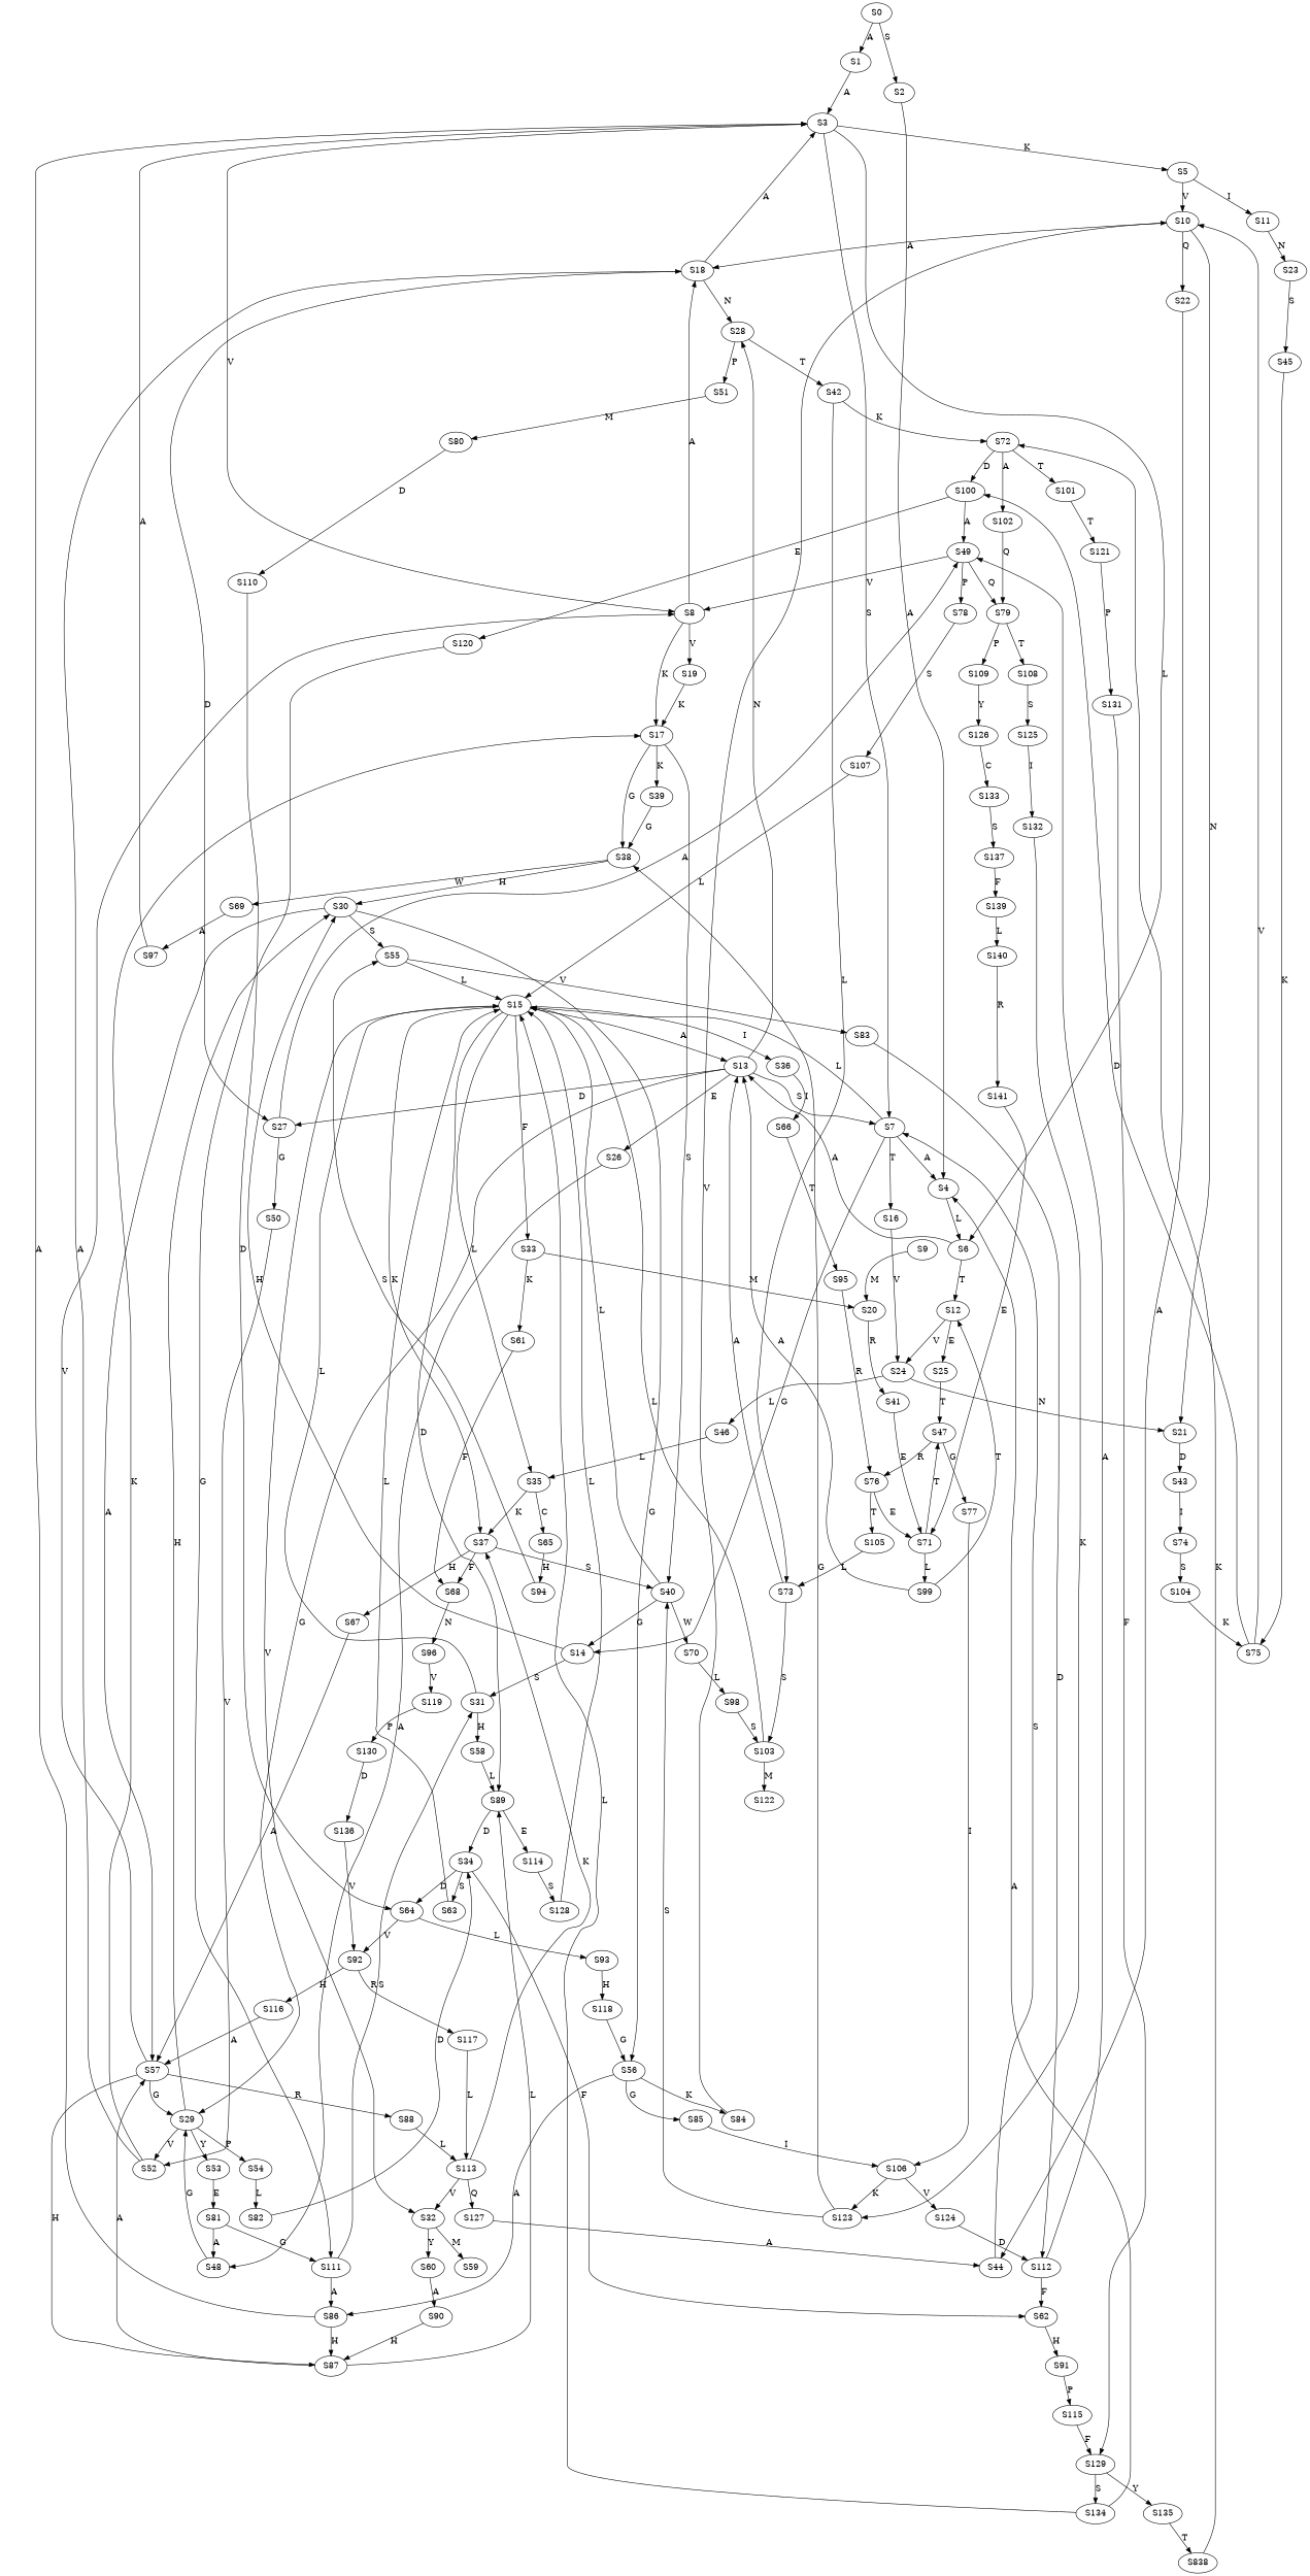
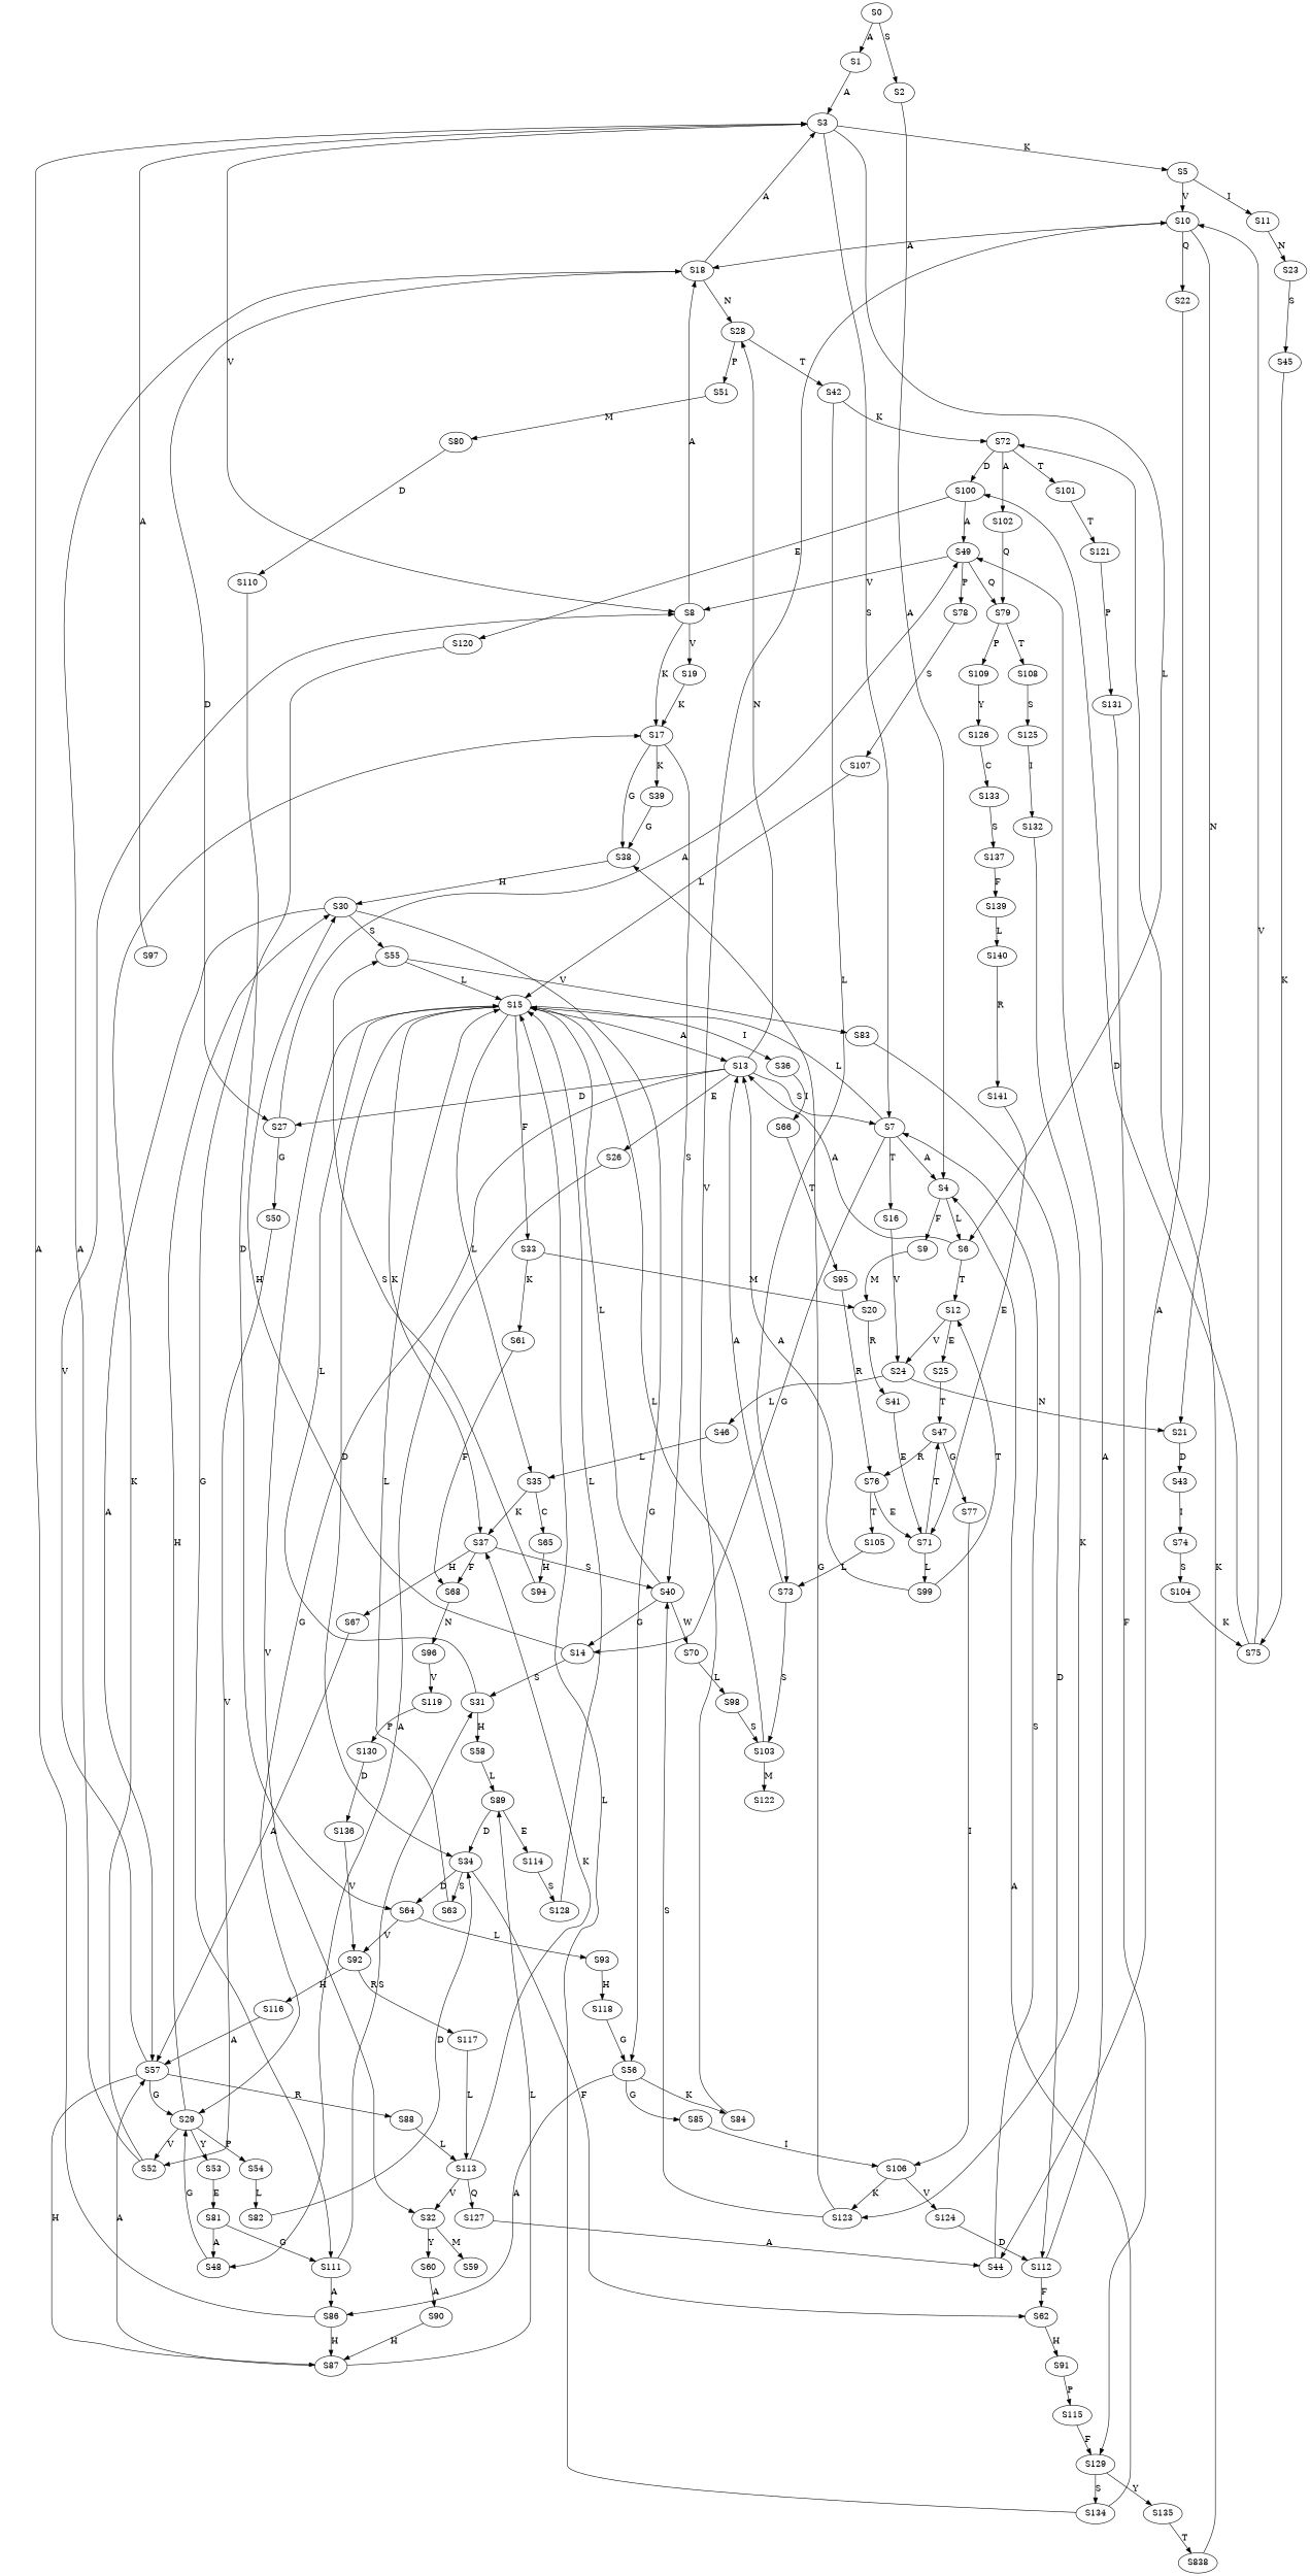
  strict digraph {
    S0
    S1
    S2
    S3
    S4
    S5
    S6
    S7
    S8
    S9
    S10
    S11
    S12
    S13
    S14
    S15
    S16
    S17
    S18
    S19
    S20
    S21
    S22
    S23
    S24
    S25
    S26
    S27
    S28
    S29
    S30
    S31
    S32
    S33
    S34
    S35
    S36
    S37
    S38
    S39
    S40
    S41
    S43
    S44
    S45
    S46
    S47
    S48
    S49
    S50
    S42
    S51
    S52
    S53
    S54
    S55
    S56
    S57
    S58
    S59
    S60
    S61
    S62
    S63
    S64
    S65
    S66
    S67
    S68
-   S69
    S70
    S71
    S72
    S73
    S74
    S75
    S76
    S77
    S78
    S79
    S80
    S81
    S82
    S83
    S84
    S85
    S86
    S87
    S88
    S89
    S90
    S91
    S92
    S93
    S94
    S95
    S96
    S97
    S98
    S99
    S100
    S101
    S102
    S103
    S104
    S105
    S106
    S107
    S108
    S109
    S110
    S111
    S112
    S113
    S114
    S115
    S116
    S117
    S118
    S119
    S120
    S121
    S122
    S123
    S124
    S125
    S126
    S127
    S128
    S129
    S130
    S131
    S132
    S133
    S134
    S135
    S136
    S137
    n139 [label=S838]
    S139
    S140
    S141
    S0 -> S1 [label=A]
    S0 -> S2 [label=S]
    S1 -> S3 [label=A]
    S2 -> S4 [label=A]
    S3 -> S5 [label=K]
    S3 -> S6 [label=L]
    S3 -> S7 [label=S]
    S3 -> S8 [label=V]
    S4 -> S6 [label=L]
+   S4 -> S9 [label=F]
    S5 -> S10 [label=V]
    S5 -> S11 [label=I]
    S6 -> S12 [label=T]
    S6 -> S13 [label=A]
    S7 -> S4 [label=A]
    S7 -> S14 [label=G]
    S7 -> S15 [label=L]
    S7 -> S16 [label=T]
    S8 -> S17 [label=K]
    S8 -> S18 [label=A]
    S8 -> S19 [label=V]
    S9 -> S20 [label=M]
    S10 -> S18 [label=A]
    S10 -> S21 [label=N]
    S10 -> S22 [label=Q]
    S11 -> S23 [label=N]
    S12 -> S24 [label=V]
    S12 -> S25 [label=E]
    S13 -> S7 [label=S]
    S13 -> S26 [label=E]
    S13 -> S27 [label=D]
    S13 -> S28 [label=N]
    S13 -> S29 [label=G]
    S14 -> S30 [label=H]
    S14 -> S31 [label=S]
    S15 -> S13 [label=A]
    S15 -> S32 [label=V]
    S15 -> S33 [label=F]
-   S15 -> S89 [label=D]
+   S15 -> S34 [label=D]
    S15 -> S35 [label=L]
    S15 -> S36 [label=I]
    S15 -> S37 [label=K]
    S16 -> S24 [label=V]
    S17 -> S38 [label=G]
    S17 -> S39 [label=K]
    S17 -> S40 [label=S]
    S18 -> S3 [label=A]
    S18 -> S27 [label=D]
    S18 -> S28 [label=N]
    S19 -> S17 [label=K]
    S20 -> S41 [label=R]
    S21 -> S43 [label=D]
    S22 -> S44 [label=A]
    S23 -> S45 [label=S]
    S24 -> S21 [label=N]
    S24 -> S46 [label=L]
    S25 -> S47 [label=T]
    S26 -> S48 [label=A]
    S27 -> S49 [label=A]
    S27 -> S50 [label=G]
    S28 -> S42 [label=T]
    S28 -> S51 [label=P]
    S29 -> S30 [label=H]
    S29 -> S52 [label=V]
    S29 -> S53 [label=Y]
    S29 -> S54 [label=P]
    S30 -> S55 [label=S]
    S30 -> S56 [label=G]
    S30 -> S57 [label=A]
    S31 -> S15 [label=L]
    S31 -> S58 [label=H]
    S32 -> S59 [label=M]
    S32 -> S60 [label=Y]
    S33 -> S20 [label=M]
    S33 -> S61 [label=K]
    S34 -> S62 [label=F]
    S34 -> S63 [label=S]
    S34 -> S64 [label=D]
    S35 -> S37 [label=K]
    S35 -> S65 [label=C]
    S36 -> S66 [label=I]
    S37 -> S40 [label=S]
    S37 -> S67 [label=H]
    S37 -> S68 [label=F]
    S38 -> S30 [label=H]
-   S38 -> S69 [label=W]
    S39 -> S38 [label=G]
    S40 -> S14 [label=G]
    S40 -> S15 [label=L]
    S40 -> S70 [label=W]
    S41 -> S71 [label=E]
    S43 -> S74 [label=I]
    S44 -> S7 [label=S]
    S45 -> S75 [label=K]
    S46 -> S35 [label=L]
    S47 -> S76 [label=R]
    S47 -> S77 [label=G]
    S48 -> S29 [label=G]
    S49 -> S8 [label=V]
    S49 -> S78 [label=P]
    S49 -> S79 [label=Q]
    S50 -> S52 [label=V]
    S42 -> S72 [label=K]
    S42 -> S73 [label=L]
    S51 -> S80 [label=M]
    S52 -> S17 [label=K]
    S52 -> S18 [label=A]
    S53 -> S81 [label=E]
    S54 -> S82 [label=L]
    S55 -> S15 [label=L]
    S55 -> S83 [label=V]
    S56 -> S84 [label=K]
    S56 -> S85 [label=G]
    S56 -> S86 [label=A]
    S57 -> S8 [label=V]
    S57 -> S29 [label=G]
    S57 -> S87 [label=H]
    S57 -> S88 [label=R]
    S58 -> S89 [label=L]
    S60 -> S90 [label=A]
    S61 -> S68 [label=F]
    S62 -> S91 [label=H]
    S63 -> S15 [label=L]
    S64 -> S92 [label=V]
    S64 -> S93 [label=L]
    S65 -> S94 [label=H]
    S66 -> S95 [label=T]
    S67 -> S57 [label=A]
    S68 -> S96 [label=N]
-   S69 -> S97 [label=A]
    S70 -> S98 [label=L]
    S71 -> S47 [label=T]
    S71 -> S99 [label=L]
    S72 -> S100 [label=D]
    S72 -> S101 [label=T]
    S72 -> S102 [label=A]
    S73 -> S13 [label=A]
    S73 -> S103 [label=S]
    S74 -> S104 [label=S]
    S75 -> S10 [label=V]
    S75 -> S100 [label=D]
    S76 -> S71 [label=E]
    S76 -> S105 [label=T]
    S77 -> S106 [label=I]
    S78 -> S107 [label=S]
    S79 -> S108 [label=T]
    S79 -> S109 [label=P]
    S80 -> S110 [label=D]
    S81 -> S48 [label=A]
    S81 -> S111 [label=G]
    S82 -> S34 [label=D]
    S83 -> S112 [label=D]
    S84 -> S10 [label=V]
    S85 -> S106 [label=I]
    S86 -> S3 [label=A]
    S86 -> S87 [label=H]
    S87 -> S57 [label=A]
    S87 -> S89 [label=L]
    S88 -> S113 [label=L]
    S89 -> S34 [label=D]
    S89 -> S114 [label=E]
    S90 -> S87 [label=H]
    S91 -> S115 [label=P]
    S92 -> S116 [label=H]
    S92 -> S117 [label=R]
    S93 -> S118 [label=H]
    S94 -> S55 [label=S]
    S95 -> S76 [label=R]
    S96 -> S119 [label=V]
    S97 -> S3 [label=A]
    S98 -> S103 [label=S]
    S99 -> S12 [label=T]
    S99 -> S13 [label=A]
    S100 -> S49 [label=A]
    S100 -> S120 [label=E]
    S101 -> S121 [label=T]
    S102 -> S79 [label=Q]
    S103 -> S15 [label=L]
    S103 -> S122 [label=M]
    S104 -> S75 [label=K]
    S105 -> S73 [label=L]
    S106 -> S123 [label=K]
    S106 -> S124 [label=V]
    S107 -> S15 [label=L]
    S108 -> S125 [label=S]
    S109 -> S126 [label=Y]
    S110 -> S64 [label=D]
    S111 -> S31 [label=S]
    S111 -> S86 [label=A]
    S112 -> S49 [label=A]
    S112 -> S62 [label=F]
    S113 -> S32 [label=V]
    S113 -> S37 [label=K]
    S113 -> S127 [label=Q]
    S114 -> S128 [label=S]
    S115 -> S129 [label=F]
    S116 -> S57 [label=A]
    S117 -> S113 [label=L]
    S118 -> S56 [label=G]
    S119 -> S130 [label=P]
    S120 -> S111 [label=G]
    S121 -> S131 [label=P]
    S123 -> S38 [label=G]
    S123 -> S40 [label=S]
    S124 -> S112 [label=D]
    S125 -> S132 [label=I]
    S126 -> S133 [label=C]
    S127 -> S44 [label=A]
    S128 -> S15 [label=L]
    S129 -> S134 [label=S]
    S129 -> S135 [label=Y]
    S130 -> S136 [label=D]
    S131 -> S129 [label=F]
    S132 -> S123 [label=K]
    S133 -> S137 [label=S]
    S134 -> S4 [label=A]
    S134 -> S15 [label=L]
    S135 -> n139 [label=T]
    S136 -> S92 [label=V]
    S137 -> S139 [label=F]
    n139 -> S72 [label=K]
    S139 -> S140 [label=L]
    S140 -> S141 [label=R]
    S141 -> S71 [label=E]
  }
